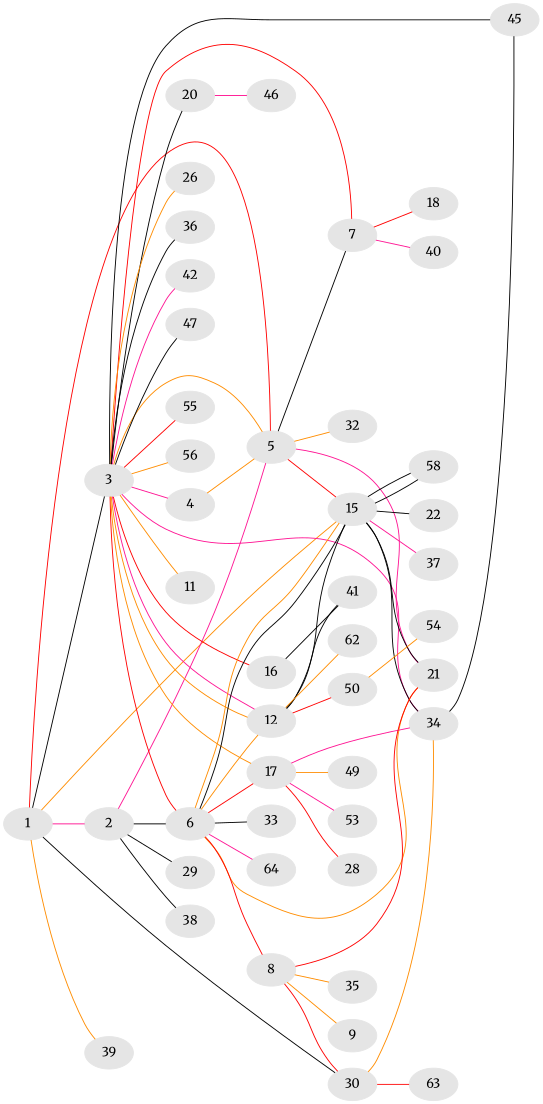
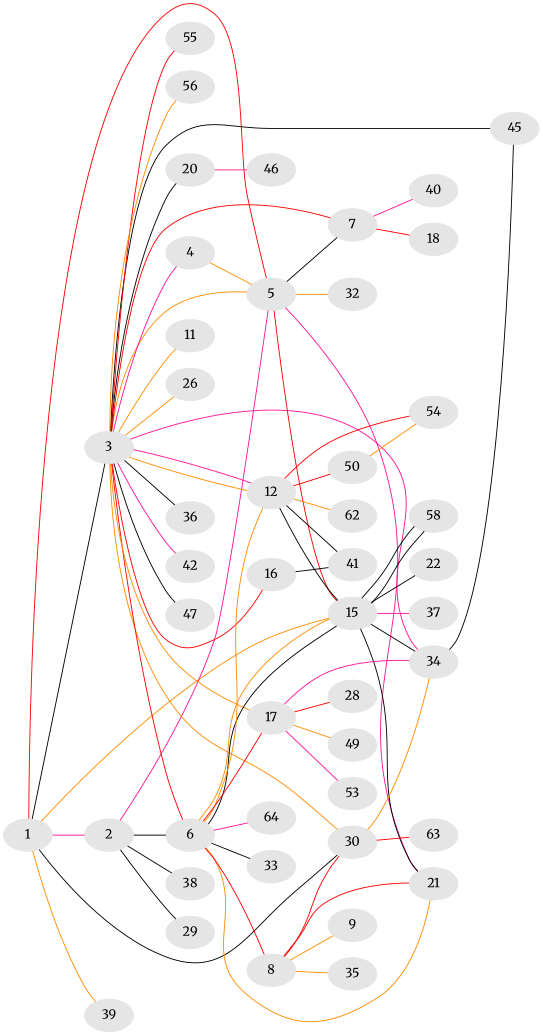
  graph {
    fontname=Merriweather
    rankdir=LR
    node [color=gray90 fontname=Merriweather style=filled]
    edge [color=black fontname=Merriweather]
    1 [super="+43"]
    2 [super="+14"]
    3 [super="+19"]
    5 [super="+10"]
    15 [super="+23"]
    30 [super="+61"]
    39
    6 [super="+13"]
    29
    38
    4 [super="+31"]
    7 [super="+57"]
    11
    12 [super="+25"]
    16
    17 [super="+48"]
    20
    26
    34 [super="+44"]
    36
    42
    45 [super="+65"]
    47
    55
    56
    21 [super="+24"]
    32 [super="+66"]
    22
    37
    58
    63
    8 [super="+52"]
    33
    64
    18
    40
    41
    50 [super="+59"]
    54 [super="+60"]
    62
    28
    49
    53
    46
    9
    35 [super="+51"]
    1 -- 2 [color=deeppink weight=2]
    1 -- 3
    1 -- 5 [color=red]
    1 -- 15 [color=darkorange]
    1 -- 30
    1 -- 39 [color=darkorange]
    2 -- 5 [color=deeppink]
    2 -- 6
    2 -- 29
    2 -- 38
    3 -- 5 [color=darkorange]
+   3 -- 30 [color=darkorange weight=2]
    3 -- 6 [color=red]
    3 -- 4 [color=deeppink weight=2]
    3 -- 7 [color=red]
    3 -- 11 [color=darkorange]
    3 -- 12 [color=darkorange weight=2]
    3 -- 12 [color=deeppink]
    3 -- 16 [color=red]
    3 -- 17 [color=darkorange]
    3 -- 20
    3 -- 26 [color=darkorange]
    3 -- 34 [color=deeppink]
    3 -- 36
    3 -- 42 [color=deeppink]
    3 -- 45 [weight=2]
    3 -- 47
    3 -- 55 [color=red]
    3 -- 56 [color=darkorange]
    5 -- 15 [color=red]
    5 -- 7
    5 -- 21 [color=deeppink]
    5 -- 32 [color=darkorange]
    15 -- 34
    15 -- 21
    15 -- 22
    15 -- 37 [color=deeppink]
    15 -- 58
    15 -- 58
    30 -- 34 [color=darkorange]
    30 -- 63 [color=red]
    6 -- 15
    6 -- 15 [color=darkorange]
    6 -- 12 [color=darkorange weight=2]
    6 -- 17 [color=red]
    6 -- 21 [color=darkorange]
    6 -- 8 [color=red]
    6 -- 33
    6 -- 64 [color=deeppink]
    4 -- 5 [color=darkorange]
    7 -- 18 [color=red]
    7 -- 40 [color=deeppink]
    12 -- 15
    12 -- 41
    12 -- 50 [color=red]
+   12 -- 54 [color=red]
    12 -- 62 [color=darkorange]
    16 -- 41
    17 -- 34 [color=deeppink]
    17 -- 28 [color=red]
    17 -- 49 [color=darkorange]
    17 -- 53 [color=deeppink]
    20 -- 46 [color=deeppink]
    34 -- 45
    8 -- 30 [color=red]
    8 -- 21 [color=red]
    8 -- 9 [color=darkorange]
    8 -- 35 [color=darkorange]
    50 -- 54 [color=darkorange]
  }
